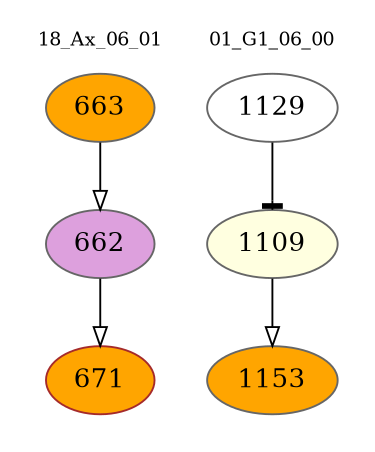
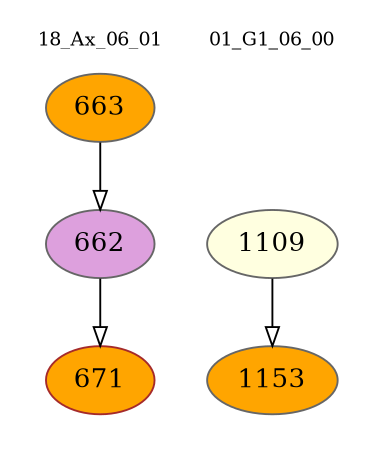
  digraph {
    node [color=gray40 fillcolor=orange style=filled]
    edge [arrowhead=onormal color=black style=solid]
    n1 [label=663]
    n2 [fillcolor=plum label=662]
    n3 [color=brown label=671]
-   n4 [fillcolor=white label=1129]
    n5 [fillcolor=lightyellow label=1109]
    n6 [label=1153]
    subgraph cluster_1 {
      color=white
      fontsize=10
      label="18_Ax_06_01"
      n1
      n2
      n3
    }
    subgraph cluster_2 {
      color=white
      fontsize=10
      label="01_G1_06_00"
-     n4
      n5
      n6
    }
    n1 -> n2
    n2 -> n3
-   n4 -> n5 [arrowhead=tee]
    n5 -> n6
  }
